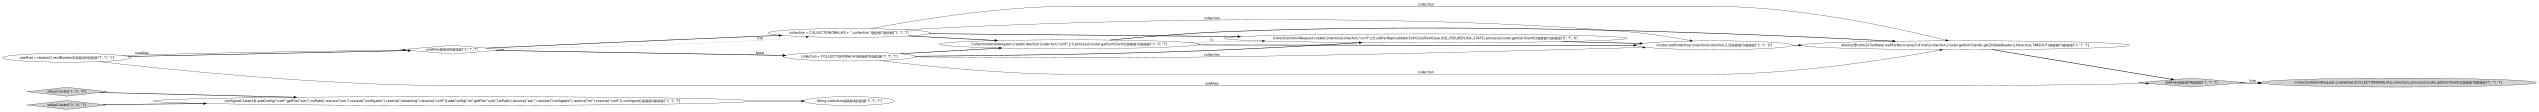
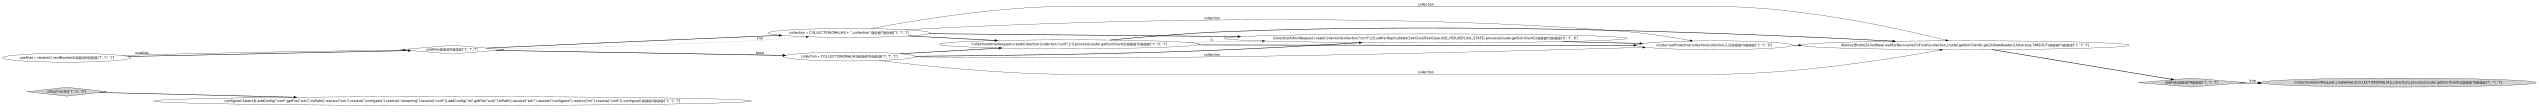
  digraph {
    fontname=Inter
    rankdir=LR
    node [fillcolor=white fontname=Inter shape=ellipse style=filled]
    edge [fontname=Inter style=bold]
    n1 [fillcolor=lightgray label="setupCluster['1', '0', '0']" shape=diamond]
    n2 [label="configureCluster(4).addConfig(\"conf\",getFile(\"solrj\").toPath().resolve(\"solr\").resolve(\"configsets\").resolve(\"streaming\").resolve(\"conf\")).addConfig(\"ml\",getFile(\"solrj\").toPath().resolve(\"solr\").resolve(\"configsets\").resolve(\"ml\").resolve(\"conf\")).configure()@@@3@@@['1', '1', '1']"]
-   n3 [label="String collection@@@4@@@['1', '1', '1']"]
-   n4 [fillcolor=lightgray label="setupCluster['0', '0', '1']" shape=diamond]
    n5 [label="collection = COLLECTIONORALIAS + \"_collection\"@@@7@@@['1', '1', '1']"]
    n6 [label="cluster.waitForActiveCollection(collection,2,2)@@@13@@@['1', '1', '0']"]
    n7 [label="CollectionAdminRequest.createCollection(collection,\"conf\",2,1).setPerReplicaState(SolrCloudTestCase.USE_PER_REPLICA_STATE).process(cluster.getSolrClient())@@@12@@@['0', '1', '0']"]
    n8 [label="AbstractDistribZkTestBase.waitForRecoveriesToFinish(collection,cluster.getSolrClient().getZkStateReader(),false,true,TIMEOUT)@@@13@@@['1', '1', '1']"]
    n9 [label="CollectionAdminRequest.createCollection(collection,\"conf\",2,1).process(cluster.getSolrClient())@@@12@@@['1', '0', '1']"]
    n10 [fillcolor=lightgray label="useAlias@@@14@@@['1', '1', '1']" shape=diamond]
    n11 [fillcolor=lightgray label="CollectionAdminRequest.createAlias(COLLECTIONORALIAS,collection).process(cluster.getSolrClient())@@@15@@@['1', '1', '1']"]
    n12 [label="useAlias = random().nextBoolean()@@@5@@@['1', '1', '1']"]
    n13 [label="useAlias@@@6@@@['1', '1', '1']" shape=diamond]
    n14 [label="collection = COLLECTIONORALIAS@@@10@@@['1', '1', '1']"]
    n1 -> n2
-   n2 -> n3
-   n4 -> n2
    n5 -> n6 [label=collection style=solid]
    n5 -> n7
    n5 -> n8 [label=collection style=solid]
    n5 -> n9
    n6 -> n8
    n7 -> n6
    n8 -> n10
    n9 -> n6
    n9 -> n7 [label=0 style=dashed]
    n9 -> n8
    n10 -> n11 [label=true style=dotted]
    n10 -> n11
-   n12 -> n10 [label=useAlias style=solid]
    n12 -> n13
    n12 -> n13 [label=useAlias style=solid]
    n13 -> n5 [label=true style=dotted]
    n13 -> n5
    n13 -> n14 [label=false style=dotted]
    n13 -> n14
    n14 -> n6 [label=collection style=solid]
    n14 -> n7
    n14 -> n8 [label=collection style=solid]
    n14 -> n9
  }
